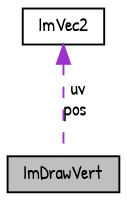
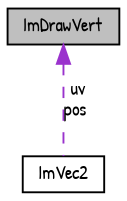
  digraph {
    fontname="Patrick Hand"
    node [color=black fontname="Patrick Hand" fontsize=10 shape=record style=filled]
    n1 [fillcolor=grey75 fontcolor=black height=0.2 label=ImDrawVert width=0.4]
    n2 [fillcolor=white height=0.2 label=ImVec2 width=0.4]
-   n2 -> n1 [color=darkorchid3 dir=back fontname="Patrick Hand" fontsize=10 label=" uv\npos" labelfontname=Helvetica labelfontsize=10 style=dashed]
+   n1 -> n2 [color=darkorchid3 dir=back fontname="Patrick Hand" fontsize=10 label=" uv\npos" labelfontname=Helvetica labelfontsize=10 style=dashed]
  }
